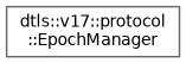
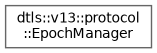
  digraph {
    rankdir=LR
-   n1 [color=grey40 fillcolor=white fontname=Helvetica fontsize=10 height=0.2 label="dtls::v17::protocol\l::EpochManager" shape=box style=filled width=0.4]
+   n1 [color=grey40 fillcolor=white fontname=Helvetica fontsize=10 height=0.2 label="dtls::v13::protocol\l::EpochManager" shape=box style=filled width=0.4]
  }
